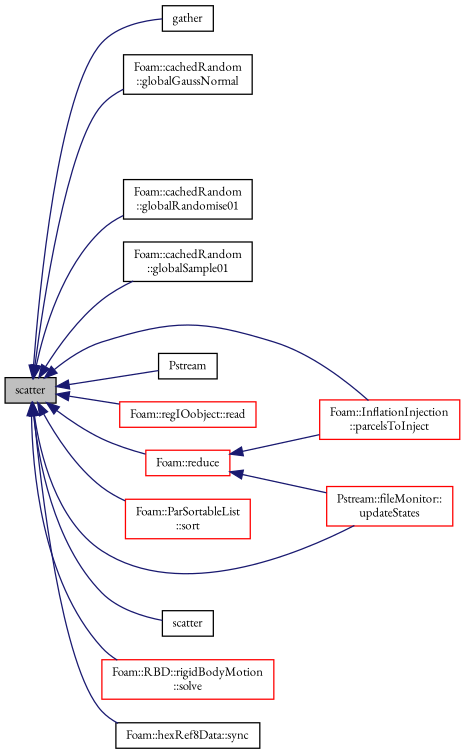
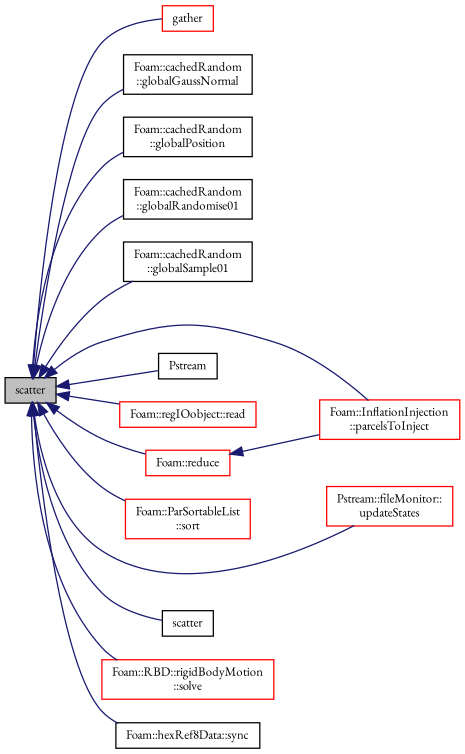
  digraph {
    fontname="EB Garamond"
    rankdir=LR
    node [color=black fontname="EB Garamond" fontsize=10 shape=record]
    edge [color=midnightblue dir=back fontname="EB Garamond" fontsize=10 labelfontname=Helvetica labelfontsize=10 style=solid]
    n1 [fillcolor=grey75 fontcolor=black height=0.2 label=scatter style=filled width=0.4]
-   n2 [height=0.2 label=gather width=0.4]
+   n2 [color=red height=0.2 label=gather width=0.4]
    n3 [height=0.2 label="Foam::cachedRandom\l::globalGaussNormal" width=0.4]
+   n4 [height=0.2 label="Foam::cachedRandom\l::globalPosition" width=0.4]
    n5 [height=0.2 label="Foam::cachedRandom\l::globalRandomise01" width=0.4]
    n6 [height=0.2 label="Foam::cachedRandom\l::globalSample01" width=0.4]
    n7 [color=red height=0.2 label="Foam::InflationInjection\l::parcelsToInject" width=0.4]
    n8 [height=0.2 label=Pstream width=0.4]
    n9 [color=red height=0.2 label="Foam::regIOobject::read" width=0.4]
    n10 [color=red height=0.2 label="Foam::reduce" width=0.4]
    n11 [color=red height=0.2 label="Foam::ParSortableList\l::sort" width=0.4]
    n12 [color=red height=0.2 label="Pstream::fileMonitor::\lupdateStates" width=0.4]
    n13 [height=0.2 label=scatter width=0.4]
    n14 [color=red height=0.2 label="Foam::RBD::rigidBodyMotion\l::solve" width=0.4]
    n15 [height=0.2 label="Foam::hexRef8Data::sync" width=0.4]
    n1 -> n2
    n1 -> n3
+   n1 -> n4
    n1 -> n5
    n1 -> n6
    n1 -> n7
    n1 -> n8
    n1 -> n9
    n1 -> n10
    n1 -> n11
    n1 -> n12
    n1 -> n13
    n1 -> n14
    n1 -> n15
    n10 -> n7
-   n10 -> n12
  }
